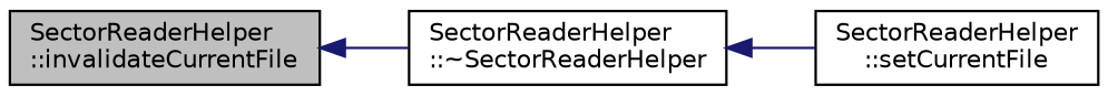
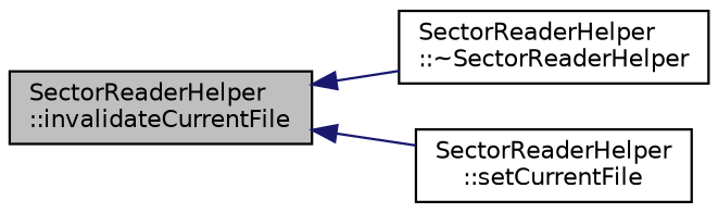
  digraph {
    rankdir=LR
    node [color=black fillcolor=white fontname=Helvetica fontsize=10 shape=record style=filled]
    edge [color=midnightblue dir=back fontname=Helvetica fontsize=10 labelfontname=Helvetica labelfontsize=10 style=solid]
    n1 [fillcolor=grey75 fontcolor=black height=0.2 label="SectorReaderHelper\l::invalidateCurrentFile" width=0.4]
    n2 [height=0.2 label="SectorReaderHelper\l::~SectorReaderHelper" width=0.4]
    n3 [height=0.2 label="SectorReaderHelper\l::setCurrentFile" width=0.4]
    n1 -> n2
-   n2 -> n3
+   n1 -> n3
  }
